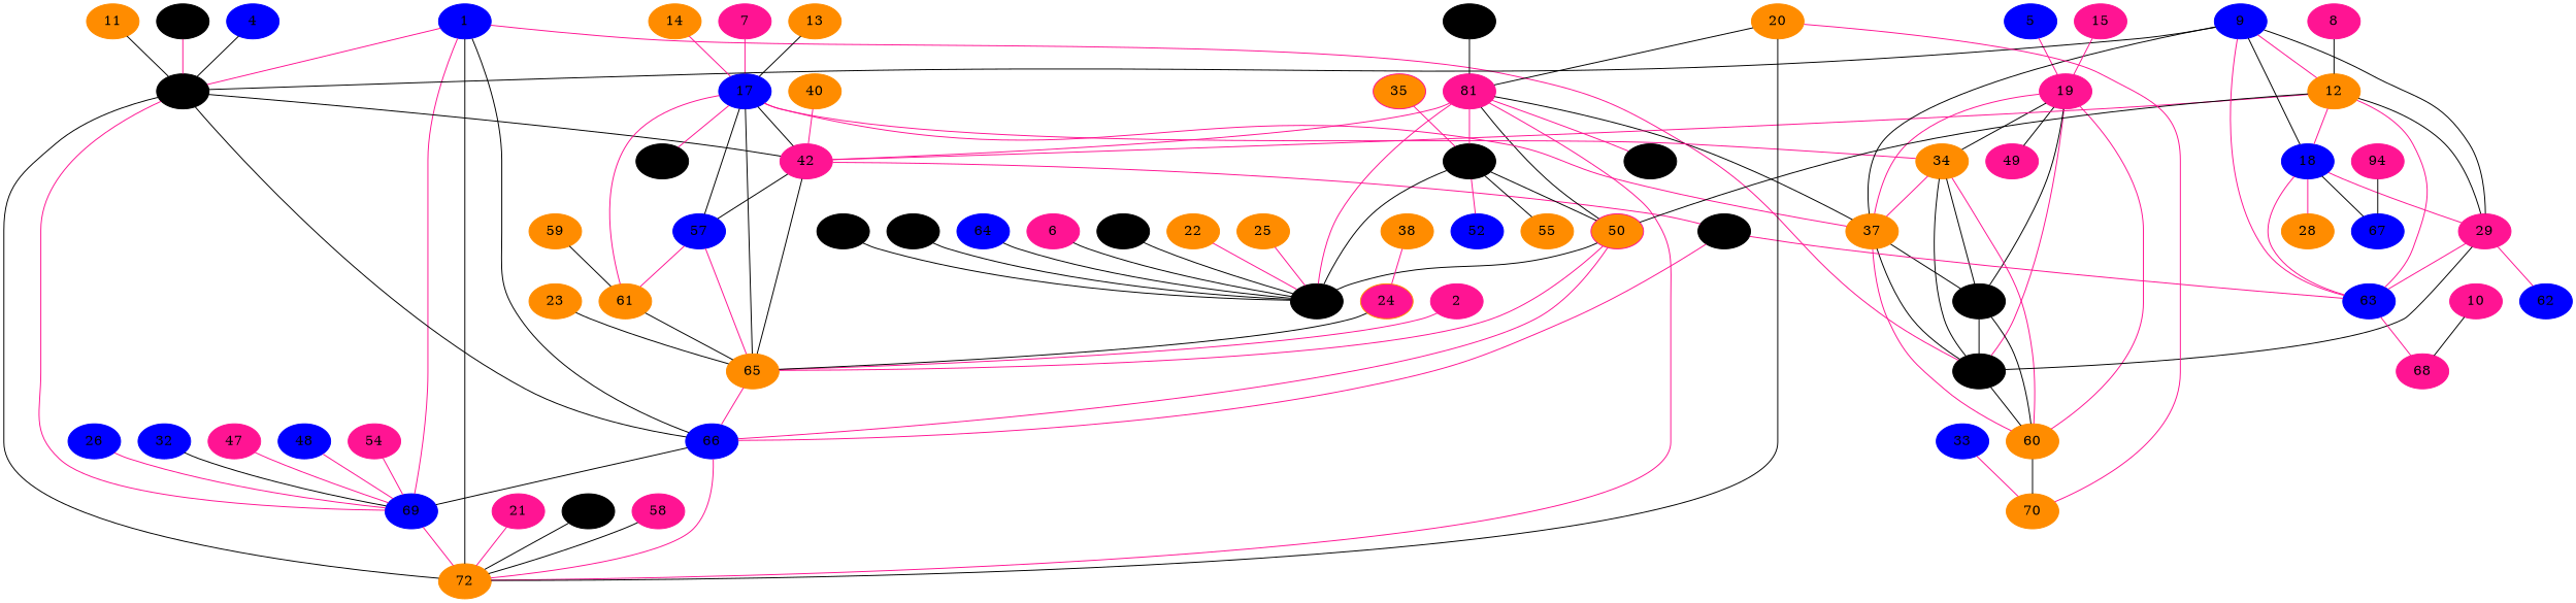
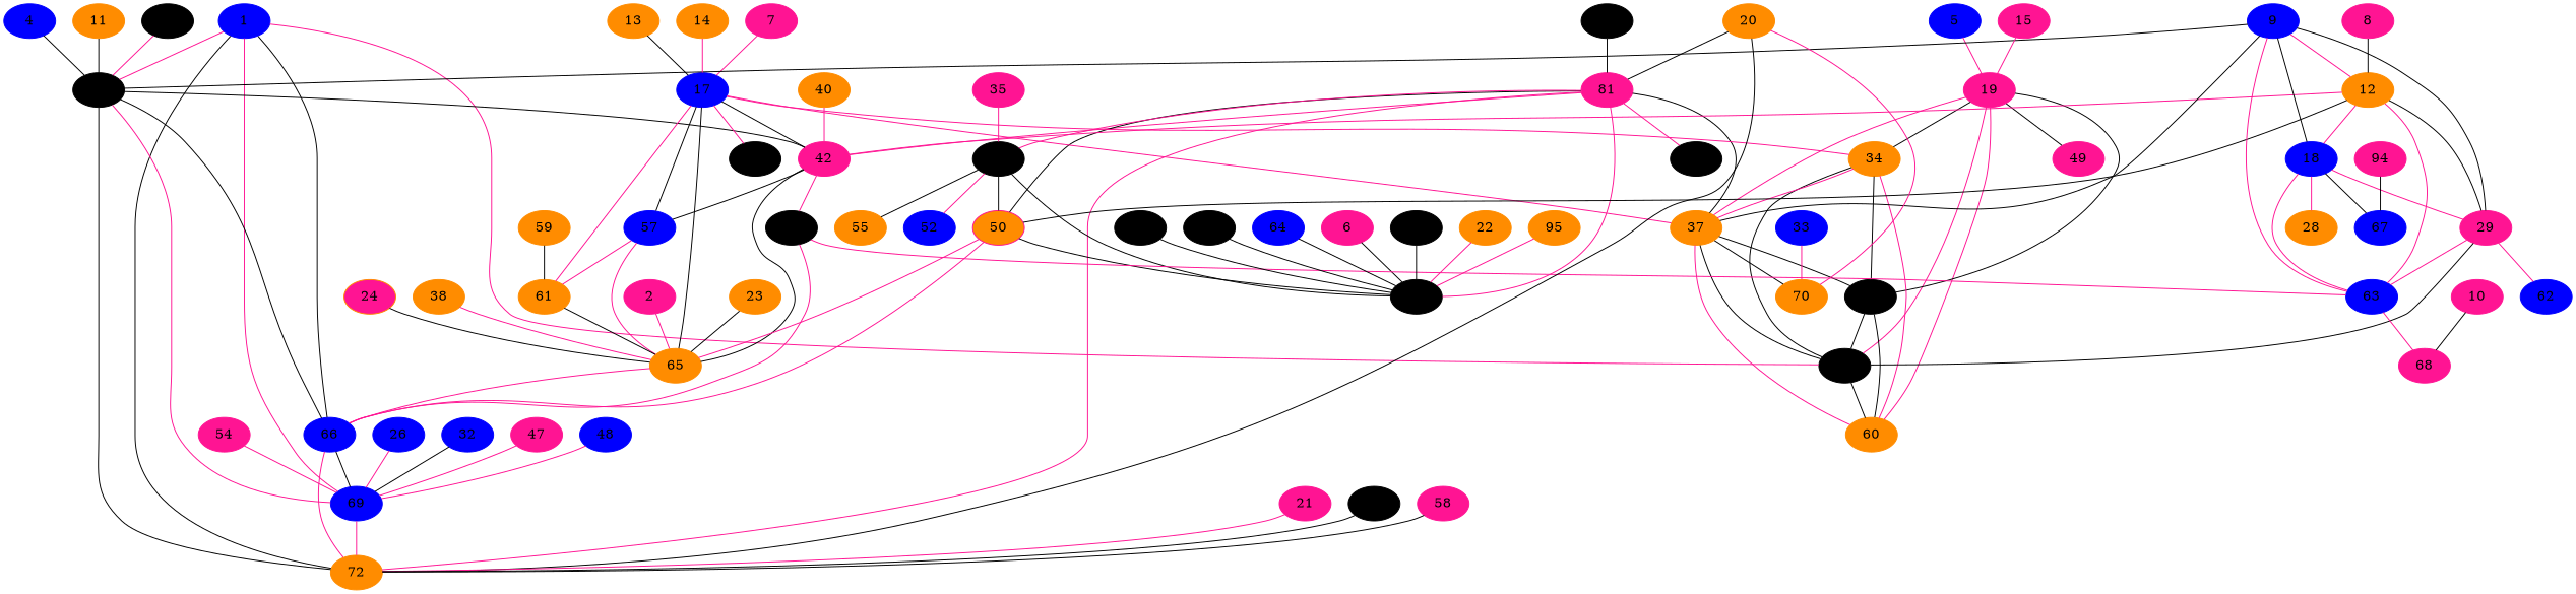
  graph {
    node [color=darkorange style=filled]
    edge [color=deeppink weight=1.0]
    1 [color=blue]
    41 [color=black]
    56 [color=black]
    66 [color=blue]
    69 [color=blue]
    72
    42 [color=deeppink]
    60
    2 [color=deeppink]
    65
    3 [color=black]
    n12 [color=deeppink label=81]
    71 [color=black]
    37
    50 [color=deeppink fillcolor=darkorange]
    39 [color=black]
    46 [color=black]
    4 [color=blue]
    5 [color=blue]
    19 [color=deeppink]
    34
    49 [color=deeppink]
    51 [color=black]
    6 [color=deeppink]
    7 [color=deeppink]
    17 [color=blue]
    27 [color=black]
    57 [color=blue]
    61
    8 [color=deeppink]
    12
    18 [color=blue]
    29 [color=deeppink]
    63 [color=blue]
    9 [color=blue]
    28
    67 [color=blue]
    62 [color=blue]
    68 [color=deeppink]
    10 [color=deeppink]
    11
    45 [color=black]
    13
    14
    15 [color=deeppink]
    16 [color=black]
    70
    20
    21 [color=deeppink]
    22
    23
    24 [fillcolor=deeppink]
-   25
+   25 [label=95]
    26 [color=blue]
    30 [color=black]
    52 [color=blue]
    55
    32 [color=blue]
    33 [color=blue]
-   35 [color=deeppink fillcolor=darkorange]
+   35 [color=deeppink]
    36 [color=black]
    38
    40
    43 [color=black]
    n65 [color=deeppink label=94]
    47 [color=deeppink]
    48 [color=blue]
    53 [color=black]
    54 [color=deeppink]
    58 [color=deeppink]
    59
    64 [color=blue]
    1 -- 41
    1 -- 56
    1 -- 66 [color=black]
    1 -- 69 [weight=2.0]
    1 -- 72 [color=black weight=2.0]
    41 -- 66 [color=black]
    41 -- 69 [weight=2.0]
    41 -- 72 [color=black weight=2.0]
    41 -- 42 [color=black]
    56 -- 60 [color=black weight=2.0]
    66 -- 69 [color=black weight=2.0]
    66 -- 72 [weight=2.0]
    69 -- 72 [weight=4.0]
    42 -- 65 [color=black]
    42 -- 57 [color=black]
    42 -- 45
-   60 -- 70 [color=black]
+   37 -- 70 [color=black]
    2 -- 65
    65 -- 66
    3 -- n12 [color=black]
    n12 -- 72
    n12 -- 42
    n12 -- 71 [weight=6.0]
    n12 -- 37 [color=black]
    n12 -- 50 [color=black weight=3.0]
    n12 -- 39 [weight=3.0]
    n12 -- 46
    37 -- 56 [color=black weight=2.0]
    37 -- 60
    37 -- 51 [color=black]
    50 -- 66
    50 -- 65
    50 -- 71 [color=black weight=2.0]
    39 -- 71 [color=black weight=2.0]
    39 -- 50 [color=black]
    39 -- 52
    39 -- 55 [color=black]
    4 -- 41 [color=black]
    5 -- 19
    19 -- 56 [weight=2.0]
    19 -- 60
    19 -- 37
    19 -- 34 [color=black]
    19 -- 49 [color=black]
    19 -- 51 [color=black]
    34 -- 56 [color=black weight=2.0]
    34 -- 60
    34 -- 37
    34 -- 51 [color=black]
    51 -- 56 [color=black weight=2.0]
    51 -- 60 [color=black]
    6 -- 71 [color=black]
    7 -- 17
    17 -- 42 [color=black weight=3.0]
    17 -- 65 [color=black weight=3.0]
    17 -- 37
    17 -- 34
    17 -- 27
    17 -- 57 [color=black weight=3.0]
    17 -- 61 [weight=3.0]
    57 -- 65
    57 -- 61
    61 -- 65 [color=black]
    8 -- 12 [color=black]
    12 -- 42
    12 -- 50 [color=black]
    12 -- 18 [weight=2.0]
    12 -- 29 [color=black weight=2.0]
    12 -- 63 [weight=4.0]
    18 -- 29
    18 -- 63 [weight=2.0]
    18 -- 28
    18 -- 67 [color=black]
    29 -- 56 [color=black]
    29 -- 63 [weight=2.0]
    29 -- 62
    63 -- 68
    9 -- 41 [color=black]
    9 -- 37 [color=black]
    9 -- 12 [weight=2.0]
    9 -- 18 [color=black]
    9 -- 29 [color=black]
    9 -- 63 [weight=2.0]
    10 -- 68 [color=black]
    11 -- 41 [color=black]
    45 -- 66
    45 -- 63
    13 -- 17 [color=black]
    14 -- 17
    15 -- 19
    16 -- 71 [color=black]
    20 -- 72 [color=black]
    20 -- n12 [color=black]
    20 -- 70
    21 -- 72
    22 -- 71
    23 -- 65 [color=black]
    24 -- 65 [color=black]
    25 -- 71
    26 -- 69
    30 -- 41
    32 -- 69 [color=black]
    33 -- 70
    35 -- 39
    36 -- 71 [color=black]
-   38 -- 24
+   38 -- 65
    40 -- 42
    43 -- 71 [color=black]
    n65 -- 67 [color=black]
    47 -- 69
    48 -- 69
    53 -- 72 [color=black]
    54 -- 69
    58 -- 72 [color=black]
    59 -- 61 [color=black]
    64 -- 71 [color=black]
  }
